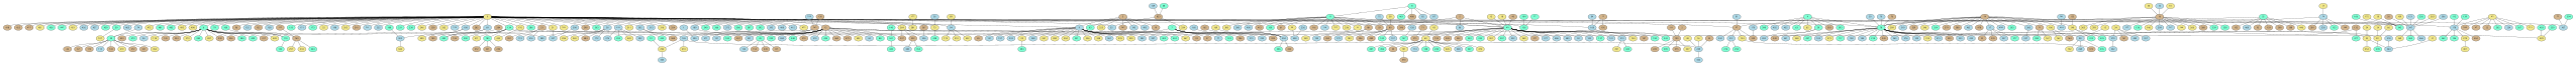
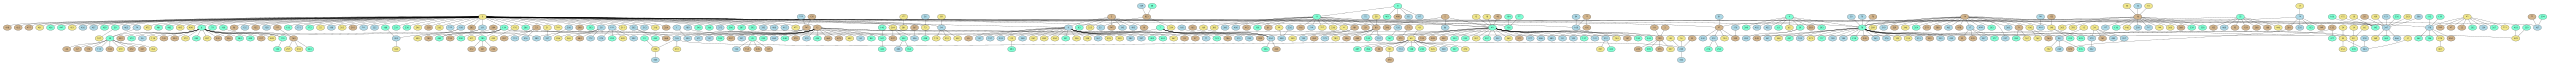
  graph {
    fontname=Ubuntu
    node [fillcolor=lightblue fontname=Ubuntu style=filled]
    edge [fontname=Ubuntu]
    0 [fillcolor=khaki]
    6 [fillcolor=aquamarine]
    9
    12 [fillcolor=tan]
    39 [fillcolor=aquamarine]
    49 [fillcolor=aquamarine]
    51 [fillcolor=khaki]
    52 [fillcolor=khaki]
    53 [fillcolor=tan]
    58
    69
    73 [fillcolor=khaki]
    78 [fillcolor=aquamarine]
    79 [fillcolor=aquamarine]
    94
    96 [fillcolor=tan]
    97 [fillcolor=tan]
    108
    125
    134 [fillcolor=aquamarine]
    135 [fillcolor=tan]
    138
    150 [fillcolor=aquamarine]
    156 [fillcolor=aquamarine]
    168
    171
    173 [fillcolor=aquamarine]
    176 [fillcolor=khaki]
    178
    191
    198
    205 [fillcolor=khaki]
    210 [fillcolor=tan]
    211
    225
    231 [fillcolor=aquamarine]
    238 [fillcolor=aquamarine]
    246 [fillcolor=khaki]
    258 [fillcolor=tan]
    262 [fillcolor=khaki]
    264 [fillcolor=khaki]
    279
    282 [fillcolor=tan]
    286 [fillcolor=aquamarine]
    291 [fillcolor=khaki]
    298 [fillcolor=tan]
    302
    303 [fillcolor=aquamarine]
    311 [fillcolor=khaki]
    313
    316 [fillcolor=khaki]
    324 [fillcolor=tan]
    340 [fillcolor=aquamarine]
    345 [fillcolor=aquamarine]
    351
    366 [fillcolor=aquamarine]
    372
    381 [fillcolor=khaki]
    386 [fillcolor=aquamarine]
    387 [fillcolor=aquamarine]
    392 [fillcolor=aquamarine]
    395
    407
    408
    415
    418 [fillcolor=tan]
    425 [fillcolor=tan]
    427 [fillcolor=tan]
    431 [fillcolor=khaki]
    436 [fillcolor=aquamarine]
    442 [fillcolor=aquamarine]
    451 [fillcolor=khaki]
    456
    457
    459 [fillcolor=aquamarine]
    463
    472 [fillcolor=khaki]
    475 [fillcolor=khaki]
    481 [fillcolor=aquamarine]
    482 [fillcolor=aquamarine]
    495 [fillcolor=khaki]
    498 [fillcolor=khaki]
    26
    29 [fillcolor=aquamarine]
    110 [fillcolor=aquamarine]
    118 [fillcolor=khaki]
    126
    145 [fillcolor=tan]
    163 [fillcolor=tan]
    224 [fillcolor=tan]
    273 [fillcolor=khaki]
    283 [fillcolor=aquamarine]
    287 [fillcolor=khaki]
    330 [fillcolor=tan]
    356 [fillcolor=tan]
    384 [fillcolor=aquamarine]
    389
    409 [fillcolor=aquamarine]
    417 [fillcolor=tan]
    428 [fillcolor=khaki]
    453 [fillcolor=tan]
    473 [fillcolor=aquamarine]
    23 [fillcolor=khaki]
    33 [fillcolor=tan]
    85 [fillcolor=tan]
    131
    197
    233
    248
    261 [fillcolor=khaki]
    280 [fillcolor=khaki]
    304 [fillcolor=khaki]
    331 [fillcolor=aquamarine]
    336 [fillcolor=khaki]
    338 [fillcolor=khaki]
    350 [fillcolor=khaki]
    361
    376 [fillcolor=khaki]
    382
    397
    405 [fillcolor=aquamarine]
    424 [fillcolor=aquamarine]
    467 [fillcolor=khaki]
    44
    45 [fillcolor=aquamarine]
    88 [fillcolor=aquamarine]
    121
    182 [fillcolor=aquamarine]
    204
    207 [fillcolor=tan]
    221
    222 [fillcolor=aquamarine]
    260
    290
    341 [fillcolor=aquamarine]
    348 [fillcolor=aquamarine]
    370 [fillcolor=tan]
    419
    434 [fillcolor=aquamarine]
    438
    460 [fillcolor=tan]
    479 [fillcolor=tan]
    492 [fillcolor=khaki]
    107 [fillcolor=khaki]
    60 [fillcolor=khaki]
    92
    105
    137 [fillcolor=aquamarine]
    141
    144 [fillcolor=khaki]
    147 [fillcolor=aquamarine]
    187 [fillcolor=tan]
    190 [fillcolor=aquamarine]
    192 [fillcolor=tan]
    213
    228 [fillcolor=tan]
    232 [fillcolor=tan]
    253 [fillcolor=aquamarine]
    255 [fillcolor=aquamarine]
    275 [fillcolor=tan]
    301 [fillcolor=khaki]
    307 [fillcolor=aquamarine]
    352
    369 [fillcolor=khaki]
    371 [fillcolor=tan]
    377
    486
    489
    327
    119
    199 [fillcolor=tan]
    391 [fillcolor=tan]
    416
    172
    296 [fillcolor=khaki]
    365 [fillcolor=khaki]
    484 [fillcolor=tan]
    305
    485 [fillcolor=aquamarine]
    458 [fillcolor=aquamarine]
    95 [fillcolor=khaki]
    98
    102
-   103
+   103 [fillcolor=khaki]
    117 [fillcolor=aquamarine]
    158
    184
    201 [fillcolor=khaki]
    218 [fillcolor=aquamarine]
    245 [fillcolor=tan]
    265
    270
    276
    314 [fillcolor=khaki]
    315
    325 [fillcolor=tan]
    355
    373 [fillcolor=khaki]
    433
    441
    448 [fillcolor=khaki]
    497 [fillcolor=aquamarine]
    174 [fillcolor=khaki]
    310 [fillcolor=khaki]
    452 [fillcolor=khaki]
    154 [fillcolor=khaki]
    212
    342
    359 [fillcolor=tan]
    180 [fillcolor=tan]
    490 [fillcolor=khaki]
    185 [fillcolor=aquamarine]
    194 [fillcolor=tan]
    200 [fillcolor=aquamarine]
    411 [fillcolor=khaki]
    429 [fillcolor=khaki]
    243 [fillcolor=aquamarine]
    432 [fillcolor=khaki]
    196 [fillcolor=aquamarine]
    278 [fillcolor=khaki]
    404 [fillcolor=tan]
    462 [fillcolor=aquamarine]
    274
    292
    295 [fillcolor=aquamarine]
    420 [fillcolor=khaki]
-   322 [fillcolor=tan]
+   322 [fillcolor=aquamarine]
    337 [fillcolor=tan]
    426
    368 [fillcolor=tan]
    445 [fillcolor=aquamarine]
    46 [fillcolor=tan]
    67 [fillcolor=tan]
    113 [fillcolor=tan]
    115
    143 [fillcolor=tan]
    219 [fillcolor=khaki]
    272 [fillcolor=tan]
    321 [fillcolor=tan]
    454 [fillcolor=khaki]
    142 [fillcolor=aquamarine]
    239
    294 [fillcolor=khaki]
    410 [fillcolor=khaki]
    297 [fillcolor=khaki]
    333 [fillcolor=khaki]
    444 [fillcolor=aquamarine]
    494 [fillcolor=aquamarine]
    87 [fillcolor=tan]
    124
    155 [fillcolor=tan]
    449 [fillcolor=tan]
    406 [fillcolor=aquamarine]
    423 [fillcolor=tan]
    440 [fillcolor=aquamarine]
    90 [fillcolor=tan]
    101 [fillcolor=khaki]
    114
    148 [fillcolor=aquamarine]
    230 [fillcolor=aquamarine]
    326 [fillcolor=khaki]
    328
    447 [fillcolor=aquamarine]
    474 [fillcolor=khaki]
    487 [fillcolor=aquamarine]
    496 [fillcolor=aquamarine]
    443 [fillcolor=aquamarine]
    491 [fillcolor=khaki]
    220 [fillcolor=tan]
    309 [fillcolor=aquamarine]
    375 [fillcolor=tan]
    437 [fillcolor=khaki]
    344 [fillcolor=khaki]
    254 [fillcolor=khaki]
    364
    152 [fillcolor=khaki]
    269
    335 [fillcolor=aquamarine]
    439 [fillcolor=aquamarine]
    332
    374 [fillcolor=tan]
    216 [fillcolor=aquamarine]
    250 [fillcolor=aquamarine]
    252 [fillcolor=tan]
    312 [fillcolor=tan]
    421 [fillcolor=tan]
    401 [fillcolor=khaki]
    353 [fillcolor=aquamarine]
    385
    422
    464
    3 [fillcolor=tan]
    19 [fillcolor=tan]
    83 [fillcolor=aquamarine]
    223 [fillcolor=khaki]
    247 [fillcolor=tan]
    343
    493
    5 [fillcolor=tan]
    86
    396 [fillcolor=tan]
    11 [fillcolor=aquamarine]
    41 [fillcolor=khaki]
    61 [fillcolor=tan]
    80 [fillcolor=tan]
    116 [fillcolor=tan]
    181 [fillcolor=tan]
    214
    227 [fillcolor=khaki]
    236 [fillcolor=khaki]
    251 [fillcolor=tan]
    300 [fillcolor=khaki]
    380
    400
    413 [fillcolor=tan]
    430 [fillcolor=aquamarine]
    249 [fillcolor=khaki]
    120 [fillcolor=aquamarine]
    157
    179
    183 [fillcolor=khaki]
    206 [fillcolor=tan]
    480 [fillcolor=tan]
    193
    450 [fillcolor=tan]
    13 [fillcolor=khaki]
    18 [fillcolor=khaki]
    40 [fillcolor=tan]
    470 [fillcolor=tan]
    56
    4 [fillcolor=aquamarine]
    59 [fillcolor=aquamarine]
    63 [fillcolor=aquamarine]
    65 [fillcolor=khaki]
    383 [fillcolor=tan]
    393 [fillcolor=aquamarine]
    398 [fillcolor=aquamarine]
    402
    435
    285
    349 [fillcolor=tan]
    14 [fillcolor=tan]
    17
    21 [fillcolor=tan]
    106 [fillcolor=khaki]
    203 [fillcolor=aquamarine]
    240 [fillcolor=khaki]
    257
    289 [fillcolor=khaki]
    319
    329 [fillcolor=tan]
    346 [fillcolor=khaki]
    347
    354 [fillcolor=aquamarine]
    360
    379 [fillcolor=tan]
    388 [fillcolor=tan]
    414
    465
    478 [fillcolor=tan]
    499
    35 [fillcolor=tan]
    235 [fillcolor=tan]
    237
    277 [fillcolor=aquamarine]
    167 [fillcolor=khaki]
    390 [fillcolor=aquamarine]
    162 [fillcolor=khaki]
    164 [fillcolor=tan]
    412 [fillcolor=aquamarine]
    476 [fillcolor=aquamarine]
    362 [fillcolor=aquamarine]
    466
    469 [fillcolor=khaki]
    36 [fillcolor=tan]
    127
    136 [fillcolor=aquamarine]
    146 [fillcolor=khaki]
    209
    217
    244 [fillcolor=khaki]
    266 [fillcolor=khaki]
    268 [fillcolor=tan]
    339 [fillcolor=aquamarine]
    358 [fillcolor=aquamarine]
    363 [fillcolor=khaki]
    378 [fillcolor=khaki]
    50
    55 [fillcolor=aquamarine]
    93 [fillcolor=tan]
    159 [fillcolor=tan]
    208 [fillcolor=tan]
    288 [fillcolor=tan]
    446 [fillcolor=khaki]
    455 [fillcolor=tan]
    468
    70
    76 [fillcolor=tan]
    89 [fillcolor=khaki]
    74
    133 [fillcolor=aquamarine]
    149 [fillcolor=tan]
    281 [fillcolor=tan]
    320
    81
    27 [fillcolor=aquamarine]
    104 [fillcolor=aquamarine]
    22 [fillcolor=tan]
    195 [fillcolor=tan]
    84
    42 [fillcolor=khaki]
    47 [fillcolor=tan]
    62 [fillcolor=tan]
    202 [fillcolor=aquamarine]
    234
    267 [fillcolor=aquamarine]
    271 [fillcolor=khaki]
    299 [fillcolor=tan]
    112 [fillcolor=aquamarine]
    139 [fillcolor=aquamarine]
    28 [fillcolor=khaki]
    166 [fillcolor=aquamarine]
    175 [fillcolor=khaki]
    n424 [fillcolor=tan label=823]
    334 [fillcolor=khaki]
    177 [fillcolor=khaki]
    72 [fillcolor=tan]
    394 [fillcolor=aquamarine]
    24
    100 [fillcolor=aquamarine]
    7 [fillcolor=aquamarine]
    37 [fillcolor=tan]
    77
    123 [fillcolor=aquamarine]
    186 [fillcolor=tan]
    215
    293
    399 [fillcolor=tan]
    122 [fillcolor=tan]
    242 [fillcolor=tan]
    471
    160
    165 [fillcolor=tan]
    169 [fillcolor=khaki]
    1
    140 [fillcolor=aquamarine]
    99 [fillcolor=khaki]
    226
    8 [fillcolor=aquamarine]
    82
    317
    461 [fillcolor=aquamarine]
    488 [fillcolor=tan]
    43 [fillcolor=khaki]
    128
    71 [fillcolor=tan]
    308
    2 [fillcolor=tan]
    111 [fillcolor=tan]
    188 [fillcolor=aquamarine]
    284 [fillcolor=tan]
    10 [fillcolor=khaki]
    30 [fillcolor=khaki]
    32
    54 [fillcolor=khaki]
    15 [fillcolor=khaki]
    64 [fillcolor=khaki]
    66 [fillcolor=khaki]
    34 [fillcolor=khaki]
    161 [fillcolor=tan]
    357
    483
    132 [fillcolor=tan]
    477 [fillcolor=aquamarine]
    57 [fillcolor=khaki]
    170
    259 [fillcolor=aquamarine]
    403 [fillcolor=aquamarine]
    189
    367 [fillcolor=tan]
    68 [fillcolor=aquamarine]
    129
    16 [fillcolor=khaki]
    25 [fillcolor=tan]
    48 [fillcolor=khaki]
    91 [fillcolor=aquamarine]
    130 [fillcolor=tan]
    229
    38 [fillcolor=khaki]
    75
    153 [fillcolor=tan]
    20 [fillcolor=tan]
    109 [fillcolor=khaki]
    151
    256 [fillcolor=aquamarine]
    263 [fillcolor=khaki]
    306
    241
    31 [fillcolor=khaki]
    318
    0 -- 6
    0 -- 9
    0 -- 12
    0 -- 39
    0 -- 49
    0 -- 51
    0 -- 52
    0 -- 53
    0 -- 58
    0 -- 69
    0 -- 73
    0 -- 78
    0 -- 79
    0 -- 94
    0 -- 96
    0 -- 97
    0 -- 108
    0 -- 125
    0 -- 134
    0 -- 135
    0 -- 138
    0 -- 150
    0 -- 156
    0 -- 168
    0 -- 171
    0 -- 173
    0 -- 176
    0 -- 178
    0 -- 191
    0 -- 198
    0 -- 205
    0 -- 210
    0 -- 211
    0 -- 225
    0 -- 231
    0 -- 238
    0 -- 246
    0 -- 258
    0 -- 262
    0 -- 264
    0 -- 279
    0 -- 282
    0 -- 286
    0 -- 291
    0 -- 298
    0 -- 302
    0 -- 303
    0 -- 311
    0 -- 313
    0 -- 316
    0 -- 324
    0 -- 340
    0 -- 345
    0 -- 351
    0 -- 366
    0 -- 372
    0 -- 381
    0 -- 386
    0 -- 387
    0 -- 392
    0 -- 395
    0 -- 407
    0 -- 408
    0 -- 415
    0 -- 418
    0 -- 425
    0 -- 427
    0 -- 431
    0 -- 436
    0 -- 442
    0 -- 451
    0 -- 456
    0 -- 457
    0 -- 459
    0 -- 463
    0 -- 472
    0 -- 475
    0 -- 481
    0 -- 482
    0 -- 495
    0 -- 498
    6 -- 26
    6 -- 29
    6 -- 110
    6 -- 118
    6 -- 126
    6 -- 145
    6 -- 163
    6 -- 224
    6 -- 273
    6 -- 283
    6 -- 287
    6 -- 330
    6 -- 356
    6 -- 384
    6 -- 389
    6 -- 409
    6 -- 417
    6 -- 428
    6 -- 453
    6 -- 473
    9 -- 23
    9 -- 33
    9 -- 85
    9 -- 131
    9 -- 197
    9 -- 233
    9 -- 248
    9 -- 261
    9 -- 280
    9 -- 304
    9 -- 331
    9 -- 336
    9 -- 338
    9 -- 350
    9 -- 361
    9 -- 376
    9 -- 382
    9 -- 397
    9 -- 405
    9 -- 424
    9 -- 467
    12 -- 44
    12 -- 45
    12 -- 88
    12 -- 121
    12 -- 182
    12 -- 204
    12 -- 207
    12 -- 221
    12 -- 222
    12 -- 260
    12 -- 290
    12 -- 341
    12 -- 348
    12 -- 370
    12 -- 419
    12 -- 434
    12 -- 438
    12 -- 460
    12 -- 479
    12 -- 492
    39 -- 107
    49 -- 60
    49 -- 92
    49 -- 105
    49 -- 137
    49 -- 141
    49 -- 144
    49 -- 147
    49 -- 187
    49 -- 190
    49 -- 192
    49 -- 213
    49 -- 228
    49 -- 232
    49 -- 253
    49 -- 255
    49 -- 275
    49 -- 301
    49 -- 307
    49 -- 352
    49 -- 369
    49 -- 371
    49 -- 377
    49 -- 486
    49 -- 489
    51 -- 327
    53 -- 119
    53 -- 199
    53 -- 391
    53 -- 416
    58 -- 172
    58 -- 296
    58 -- 365
    58 -- 484
    69 -- 305
    69 -- 485
    73 -- 458
    78 -- 95
    78 -- 98
    78 -- 102
    78 -- 103
    78 -- 117
    78 -- 158
    78 -- 184
    78 -- 201
    78 -- 218
    78 -- 245
    78 -- 265
    78 -- 270
    78 -- 276
    78 -- 314
    78 -- 315
    78 -- 325
    78 -- 355
    78 -- 373
    78 -- 433
    78 -- 441
    78 -- 448
    78 -- 497
    94 -- 174
    94 -- 310
    94 -- 452
    97 -- 154
    97 -- 212
    97 -- 342
    97 -- 359
    108 -- 180
    108 -- 490
    134 -- 185
    134 -- 194
    134 -- 200
    134 -- 411
    134 -- 429
    168 -- 243
    176 -- 432
    178 -- 196
    178 -- 278
    178 -- 404
    178 -- 462
    191 -- 274
    191 -- 292
    191 -- 295
    191 -- 420
    264 -- 322
    264 -- 337
    264 -- 426
    302 -- 368
    302 -- 445
    29 -- 46
    29 -- 67
    29 -- 113
    29 -- 115
    29 -- 143
    29 -- 219
    29 -- 272
    29 -- 321
    29 -- 454
    110 -- 142
    126 -- 239
    126 -- 294
    126 -- 410
    163 -- 297
    163 -- 333
    163 -- 444
    23 -- 494
    45 -- 87
    45 -- 124
    45 -- 155
    45 -- 449
    204 -- 406
    204 -- 423
    341 -- 440
    60 -- 90
    60 -- 101
    60 -- 114
    60 -- 148
    60 -- 230
    60 -- 326
    60 -- 328
    60 -- 447
    60 -- 474
    60 -- 487
    60 -- 496
    213 -- 443
    213 -- 491
    199 -- 220
    199 -- 309
    199 -- 375
    199 -- 437
    305 -- 344
    95 -- 254
    95 -- 364
    98 -- 152
    98 -- 269
    98 -- 335
    201 -- 439
    270 -- 332
-   154 -- 374
+   281 -- 374
    212 -- 216
    212 -- 250
    185 -- 252
    185 -- 312
    185 -- 421
    278 -- 401
    322 -- 353
    322 -- 385
    239 -- 422
    294 -- 464
    101 -- 470
    3 -- 9
    3 -- 19
    3 -- 83
    3 -- 223
    3 -- 247
    3 -- 343
    3 -- 493
    5 -- 49
    5 -- 86
    5 -- 396
    11 -- 49
    11 -- 41
    11 -- 61
    11 -- 80
    11 -- 116
    11 -- 181
    11 -- 214
    11 -- 227
    11 -- 236
    11 -- 251
    11 -- 300
    11 -- 380
    11 -- 400
    11 -- 413
    11 -- 430
    41 -- 249
    80 -- 120
    80 -- 157
    80 -- 179
    80 -- 183
    80 -- 206
    80 -- 480
    181 -- 193
    181 -- 450
    13 -- 49
    18 -- 49
    40 -- 49
    56 -- 73
    4 -- 78
    4 -- 59
    4 -- 63
    4 -- 65
    4 -- 383
    4 -- 393
    4 -- 398
    4 -- 402
    4 -- 435
    59 -- 285
    59 -- 349
    14 -- 78
    14 -- 17
    14 -- 21
    14 -- 106
    14 -- 203
    14 -- 240
-   360 -- 257
+   14 -- 257
    14 -- 289
    14 -- 319
    14 -- 329
    14 -- 346
    14 -- 347
    14 -- 354
    14 -- 360
    14 -- 379
    14 -- 388
    14 -- 414
    14 -- 465
    14 -- 478
    14 -- 499
    17 -- 35
    17 -- 235
    17 -- 237
    17 -- 277
    21 -- 167
    21 -- 390
    106 -- 162
    106 -- 164
    240 -- 412
    240 -- 476
    347 -- 362
    347 -- 466
    347 -- 469
    36 -- 78
    36 -- 127
    36 -- 136
    36 -- 146
    36 -- 209
    36 -- 217
    36 -- 244
    36 -- 266
    36 -- 268
    36 -- 339
    36 -- 358
    36 -- 363
    36 -- 378
    50 -- 78
    55 -- 78
    55 -- 93
    55 -- 159
    55 -- 208
    55 -- 288
    55 -- 446
    55 -- 455
    55 -- 468
    70 -- 78
    76 -- 78
    89 -- 94
    74 -- 97
    74 -- 133
    74 -- 149
    74 -- 281
    74 -- 320
    81 -- 97
    27 -- 156
    104 -- 156
    22 -- 168
    22 -- 195
    84 -- 168
    42 -- 178
    42 -- 47
    42 -- 62
    42 -- 202
    42 -- 234
    42 -- 267
    42 -- 271
    42 -- 299
    112 -- 178
    139 -- 178
    28 -- 345
    166 -- 345
    175 -- 345
    n424 -- 351
    n424 -- 334
    177 -- 381
    72 -- 407
    394 -- 407
    24 -- 29
    100 -- 110
    7 -- 126
    7 -- 37
    7 -- 77
    7 -- 123
    7 -- 186
    7 -- 215
    7 -- 293
    7 -- 399
    122 -- 163
    242 -- 389
    242 -- 471
    160 -- 204
    165 -- 204
    169 -- 204
    1 -- 290
    140 -- 341
    99 -- 438
    226 -- 438
    8 -- 11
    8 -- 82
    8 -- 317
    8 -- 461
    8 -- 488
    43 -- 60
    128 -- 147
    71 -- 275
    308 -- 327
    2 -- 199
    111 -- 199
    188 -- 305
    284 -- 485
    10 -- 36
    30 -- 36
    32 -- 36
    54 -- 95
    15 -- 98
    64 -- 201
    66 -- 201
    34 -- 270
    34 -- 161
    34 -- 357
    34 -- 483
    132 -- 270
    132 -- 477
    57 -- 74
    170 -- 359
    259 -- 429
    403 -- 429
    189 -- 337
    367 -- 426
    68 -- n424
    129 -- n424
    16 -- 239
    25 -- 239
    48 -- 239
    91 -- 294
    130 -- 242
    229 -- 242
    38 -- 80
    75 -- 80
    153 -- 240
    20 -- 347
    109 -- 347
    151 -- 347
    256 -- 347
    263 -- 347
    306 -- 347
    241 -- 414
    31 -- 364
    318 -- 364
  }
